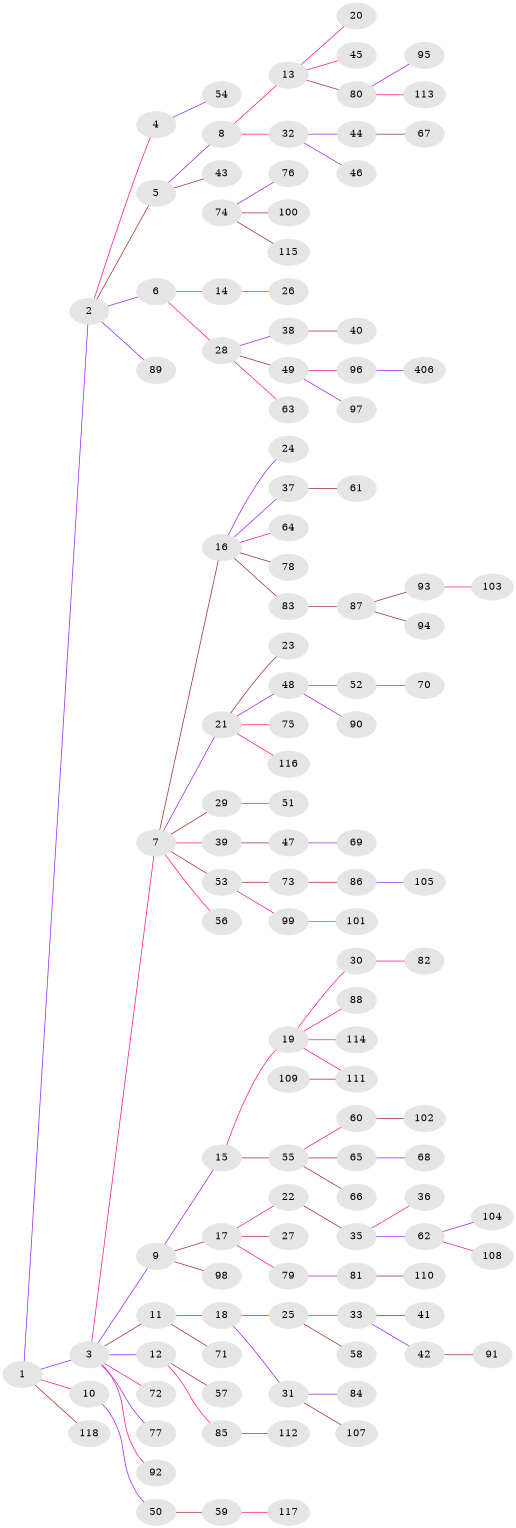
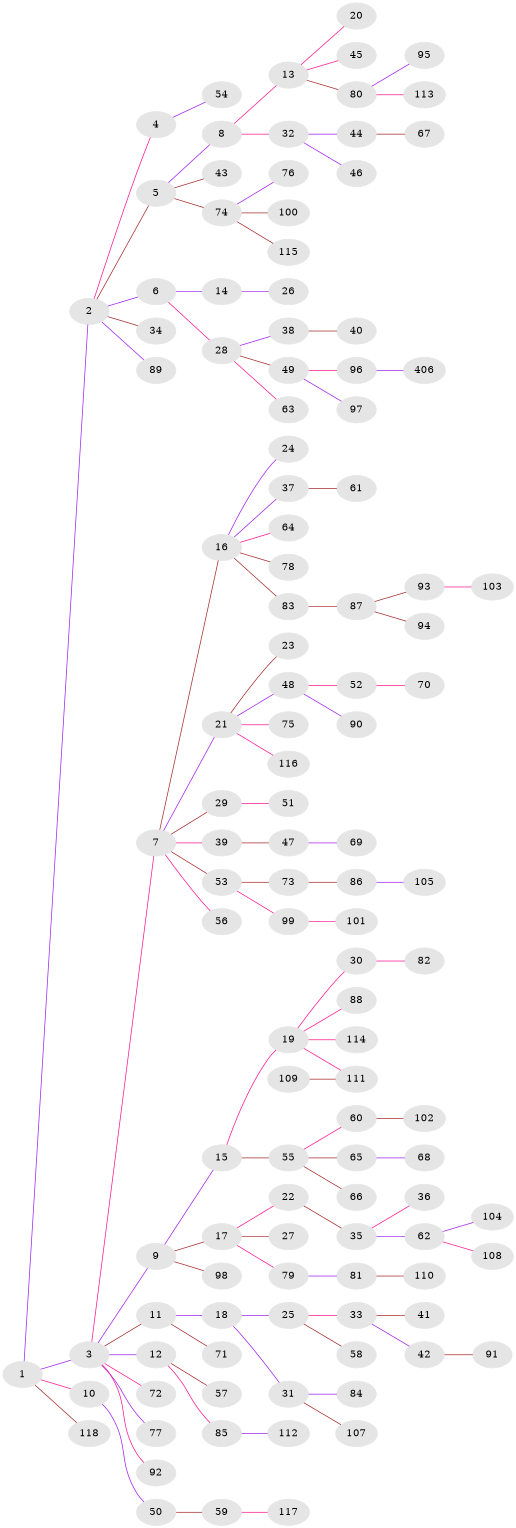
  graph {
    rankdir=LR
    node [color=gray90 style=filled]
    edge [color=brown]
    1
    2
    3
    10
    118
    4
    5
    6
+   34
    89
    7
    9
    11
    12
    72
    77
    92
    50
    54
    8
    43
    74
    14
    28
    16
    21
    29
    39
    53
    56
    15
    17
    98
    18
    71
    57
    85
    13
    32
    76
    100
    115
    26
    38
    49
    63
    24
    37
    64
    78
    83
    23
    48
    75
    116
    51
    47
    73
    99
    20
    45
    80
    44
    46
    19
    55
    22
    27
    79
    59
    25
    31
    112
    95
    113
    30
    88
    114
    111
    60
    65
    66
    61
    87
    35
    81
    33
    58
    84
    107
    82
    109
    52
    90
    36
    62
    41
    42
    40
    96
    97
    67
    91
    104
    108
    69
    70
    n108 [label=406]
    117
    86
    101
    102
    68
    105
    110
    93
    94
    103
    1 -- 2 [color=purple]
    1 -- 3 [color=purple]
    1 -- 10 [color=deeppink]
    1 -- 118
    2 -- 4 [color=deeppink]
    2 -- 5
    2 -- 6 [color=purple]
+   2 -- 34
    2 -- 89 [color=purple]
    3 -- 7 [color=deeppink]
    3 -- 9 [color=purple]
    3 -- 11
    3 -- 12 [color=purple]
    3 -- 72 [color=deeppink]
    3 -- 77 [color=purple]
    3 -- 92 [color=deeppink]
    10 -- 50 [color=purple]
    4 -- 54 [color=purple]
    5 -- 8 [color=purple]
    5 -- 43
+   5 -- 74
    6 -- 14 [color=purple]
    6 -- 28 [color=deeppink]
    7 -- 16
    7 -- 21 [color=purple]
    7 -- 29
    7 -- 39 [color=deeppink]
    7 -- 53
    7 -- 56 [color=deeppink]
    9 -- 15 [color=purple]
    9 -- 17
    9 -- 98
    11 -- 18 [color=purple]
    11 -- 71
    12 -- 57
    12 -- 85 [color=deeppink]
    50 -- 59
    8 -- 13 [color=deeppink]
    8 -- 32 [color=deeppink]
    74 -- 76 [color=purple]
    74 -- 100
    74 -- 115
    14 -- 26 [color=purple]
    28 -- 38 [color=purple]
    28 -- 49
    28 -- 63 [color=deeppink]
    16 -- 24 [color=purple]
    16 -- 37 [color=purple]
    16 -- 64 [color=deeppink]
    16 -- 78
    16 -- 83
    21 -- 23
    21 -- 48 [color=purple]
    21 -- 75 [color=deeppink]
    21 -- 116 [color=deeppink]
    29 -- 51 [color=deeppink]
    39 -- 47
    53 -- 73
    53 -- 99 [color=deeppink]
    15 -- 19 [color=deeppink]
    15 -- 55
    17 -- 22 [color=deeppink]
    17 -- 27
    17 -- 79 [color=deeppink]
    18 -- 25 [color=purple]
    18 -- 31 [color=purple]
    85 -- 112 [color=purple]
    13 -- 20 [color=deeppink]
    13 -- 45 [color=deeppink]
    13 -- 80
    32 -- 44 [color=purple]
    32 -- 46 [color=purple]
    38 -- 40
    49 -- 96 [color=deeppink]
    49 -- 97 [color=purple]
    37 -- 61
    83 -- 87
    48 -- 52 [color=deeppink]
    48 -- 90 [color=purple]
    47 -- 69 [color=purple]
    73 -- 86
    99 -- 101 [color=deeppink]
    80 -- 95 [color=purple]
    80 -- 113 [color=deeppink]
    44 -- 67
    19 -- 30 [color=deeppink]
    19 -- 88 [color=deeppink]
    19 -- 114 [color=deeppink]
    19 -- 111 [color=deeppink]
    55 -- 60 [color=deeppink]
    55 -- 65
    55 -- 66
    22 -- 35
    79 -- 81 [color=purple]
    59 -- 117 [color=deeppink]
    25 -- 33 [color=deeppink]
    25 -- 58
    31 -- 84 [color=purple]
    31 -- 107
    30 -- 82 [color=deeppink]
    60 -- 102
    65 -- 68 [color=purple]
    87 -- 93
    87 -- 94
    35 -- 36 [color=deeppink]
    35 -- 62 [color=purple]
    81 -- 110
    33 -- 41
    33 -- 42 [color=purple]
    109 -- 111
    52 -- 70 [color=deeppink]
    62 -- 104 [color=purple]
    62 -- 108 [color=deeppink]
    42 -- 91
    96 -- n108 [color=purple]
    86 -- 105 [color=purple]
    93 -- 103 [color=deeppink]
  }
